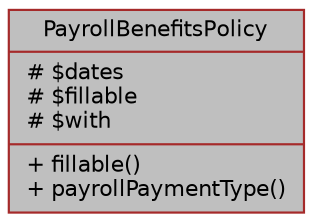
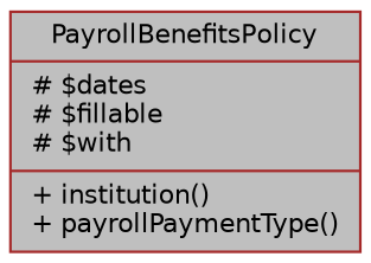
  digraph {
-   n1 [color=brown fillcolor=grey75 fontcolor=black fontname=Helvetica fontsize=10 height=0.2 label="{PayrollBenefitsPolicy\n|# $dates\l# $fillable\l# $with\l|+ fillable()\l+ payrollPaymentType()\l}" shape=record style=filled width=0.4]
+   n1 [color=brown fillcolor=grey75 fontcolor=black fontname=Helvetica fontsize=10 height=0.2 label="{PayrollBenefitsPolicy\n|# $dates\l# $fillable\l# $with\l|+ institution()\l+ payrollPaymentType()\l}" shape=record style=filled width=0.4]
  }
